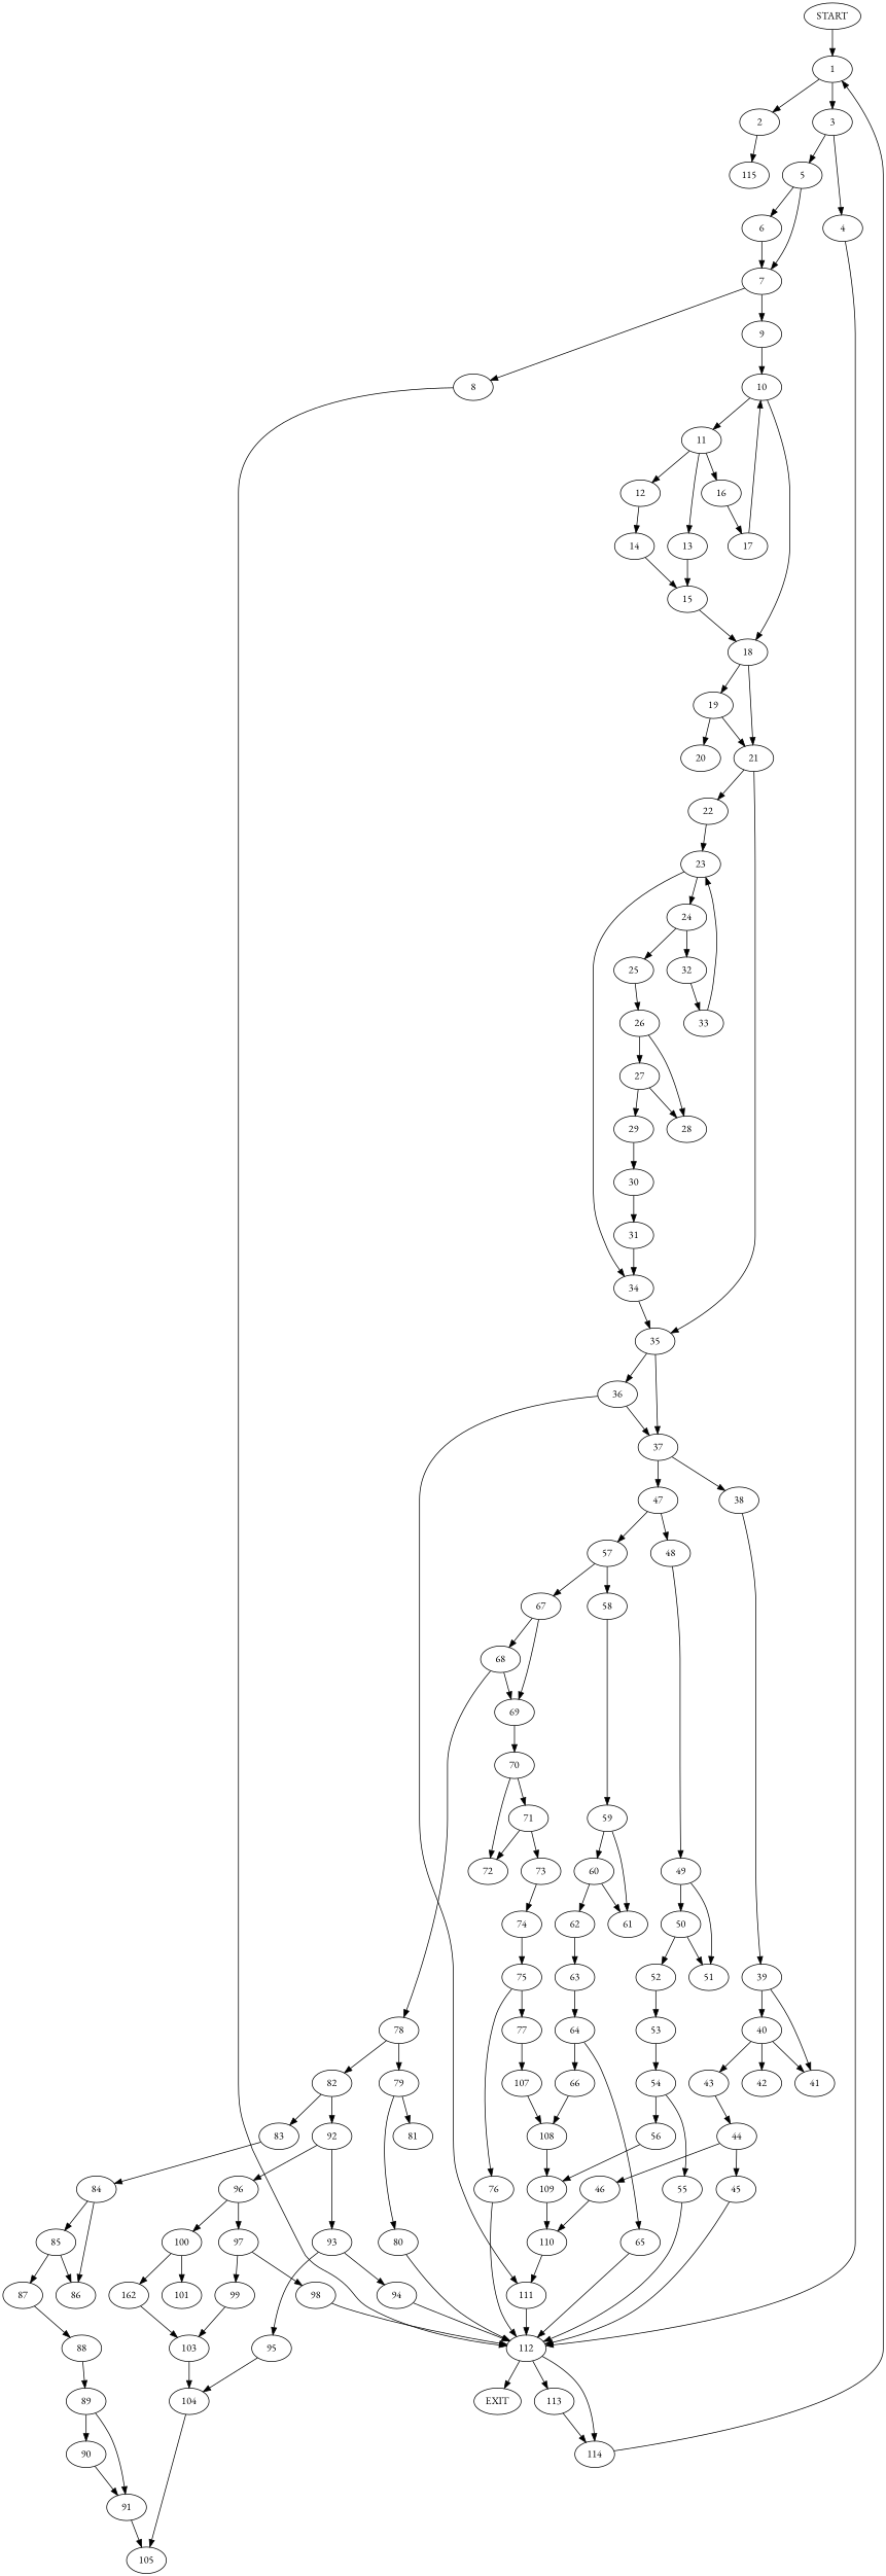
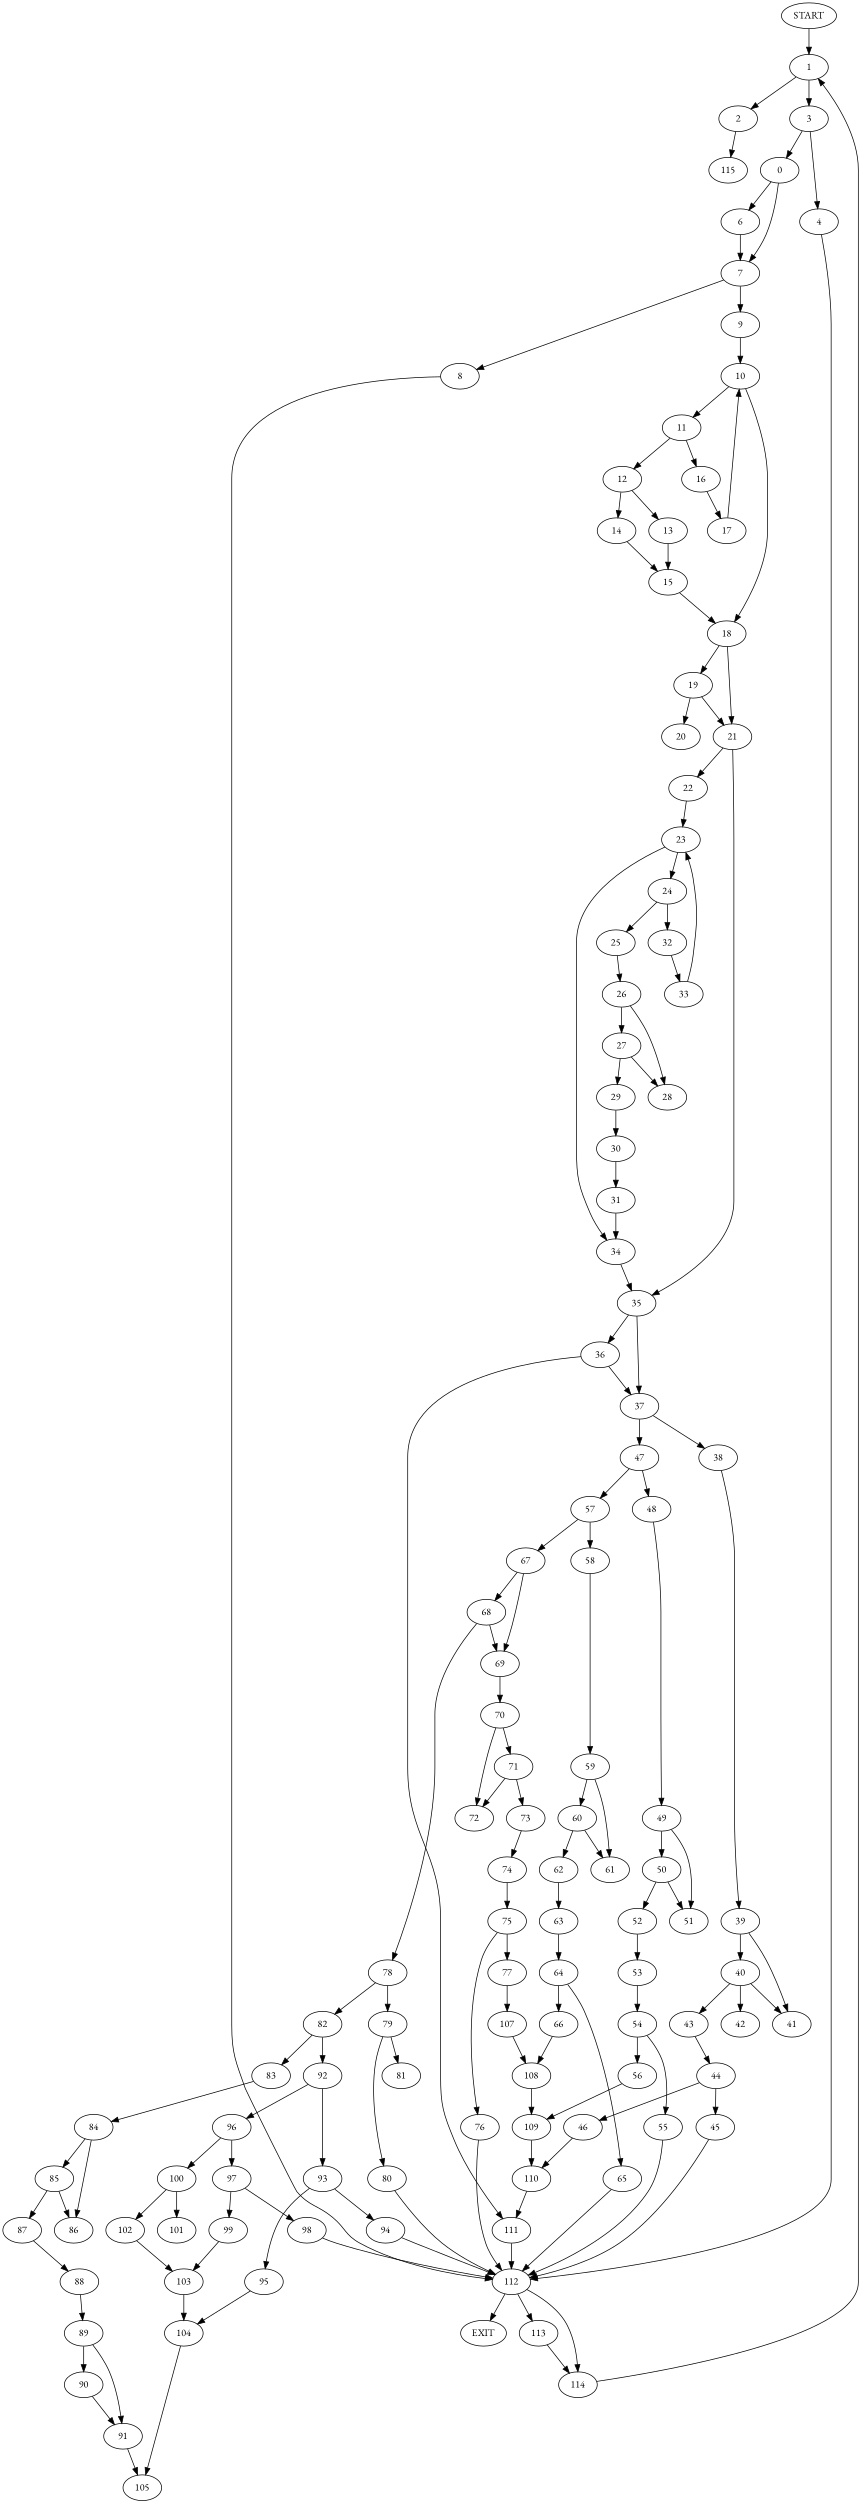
  digraph {
    fontname="EB Garamond"
    node [fontname="EB Garamond"]
    edge [fontname="EB Garamond"]
    n1 [label=START]
    1
    2
    3
    115
    4
-   5
+   5 [label=0]
    112
    6
    7
    113
    114
    n13 [label=EXIT]
    8
    9
    10
    11
    18
    12
    16
    19
    21
    13
    14
    17
    15
    20
    22
    35
    23
    36
    37
    24
    34
    25
    32
    26
    33
    27
    28
    29
    30
    31
    111
    38
    47
    39
    48
    57
    40
    41
    42
    43
    44
    45
    46
    110
    49
    58
    67
    50
    51
    52
    53
    54
    55
    56
    109
    59
    68
    69
    60
    61
    62
    63
    64
    65
    66
    108
    78
    70
    79
    82
    71
    72
    73
    74
    75
    76
    77
    107
    80
    81
    83
    92
    84
    93
    96
    85
    86
    87
    88
    89
    90
    91
    105
    94
    95
    97
    100
    104
    98
    99
    101
-   102 [label=162]
+   102
    103
    n1 -> 1
    1 -> 2
    1 -> 3
    2 -> 115
    3 -> 4
    3 -> 5
    4 -> 112
    5 -> 6
    5 -> 7
    112 -> 113
    112 -> 114 [tailport=s2]
    112 -> n13
    6 -> 7
    7 -> 8
    7 -> 9
    113 -> 114
    114 -> 1
    8 -> 112
    9 -> 10
    10 -> 11
    10 -> 18
    11 -> 12
    11 -> 16
    18 -> 19
    18 -> 21
-   11 -> 13
+   12 -> 13
    12 -> 14
    16 -> 17
    19 -> 21
    19 -> 20
    21 -> 22
    21 -> 35
    13 -> 15
    14 -> 15
    17 -> 10
    15 -> 18
    22 -> 23
    35 -> 36
    35 -> 37
    23 -> 24
    23 -> 34
    36 -> 37
    36 -> 111
    37 -> 38
    37 -> 47
    24 -> 25
    24 -> 32
    34 -> 35
    25 -> 26
    32 -> 33
    26 -> 27
    26 -> 28
    33 -> 23
    27 -> 28
    27 -> 29
    29 -> 30
    30 -> 31
    31 -> 34
    111 -> 112
    38 -> 39
    47 -> 48
    47 -> 57
    39 -> 40
    39 -> 41
    48 -> 49
    57 -> 58
    57 -> 67
    40 -> 41
    40 -> 42
    40 -> 43
    43 -> 44
    44 -> 45
    44 -> 46
    45 -> 112
    46 -> 110
    110 -> 111
    49 -> 50
    49 -> 51
    58 -> 59
    67 -> 68
    67 -> 69
    50 -> 51
    50 -> 52
    52 -> 53
    53 -> 54
    54 -> 55
    54 -> 56
    55 -> 112
    56 -> 109
    109 -> 110
    59 -> 60
    59 -> 61
    68 -> 69
    68 -> 78
    69 -> 70
    60 -> 61
    60 -> 62
    62 -> 63
    63 -> 64
    64 -> 65
    64 -> 66
    65 -> 112
    66 -> 108
    108 -> 109
    78 -> 79
    78 -> 82
    70 -> 71
    70 -> 72
    79 -> 80
    79 -> 81
    82 -> 83
    82 -> 92
    71 -> 72
    71 -> 73
    73 -> 74
    74 -> 75
    75 -> 76
    75 -> 77
    76 -> 112
    77 -> 107
    107 -> 108
    80 -> 112
    83 -> 84
    92 -> 93
    92 -> 96
    84 -> 85
    84 -> 86
    93 -> 94
    93 -> 95
    96 -> 97
    96 -> 100
    85 -> 86
    85 -> 87
    87 -> 88
    88 -> 89
    89 -> 90
    89 -> 91
    90 -> 91
    91 -> 105
    94 -> 112
    95 -> 104
    97 -> 98
    97 -> 99
    100 -> 101
    100 -> 102
    104 -> 105
    98 -> 112
    99 -> 103
    102 -> 103
    103 -> 104
  }
